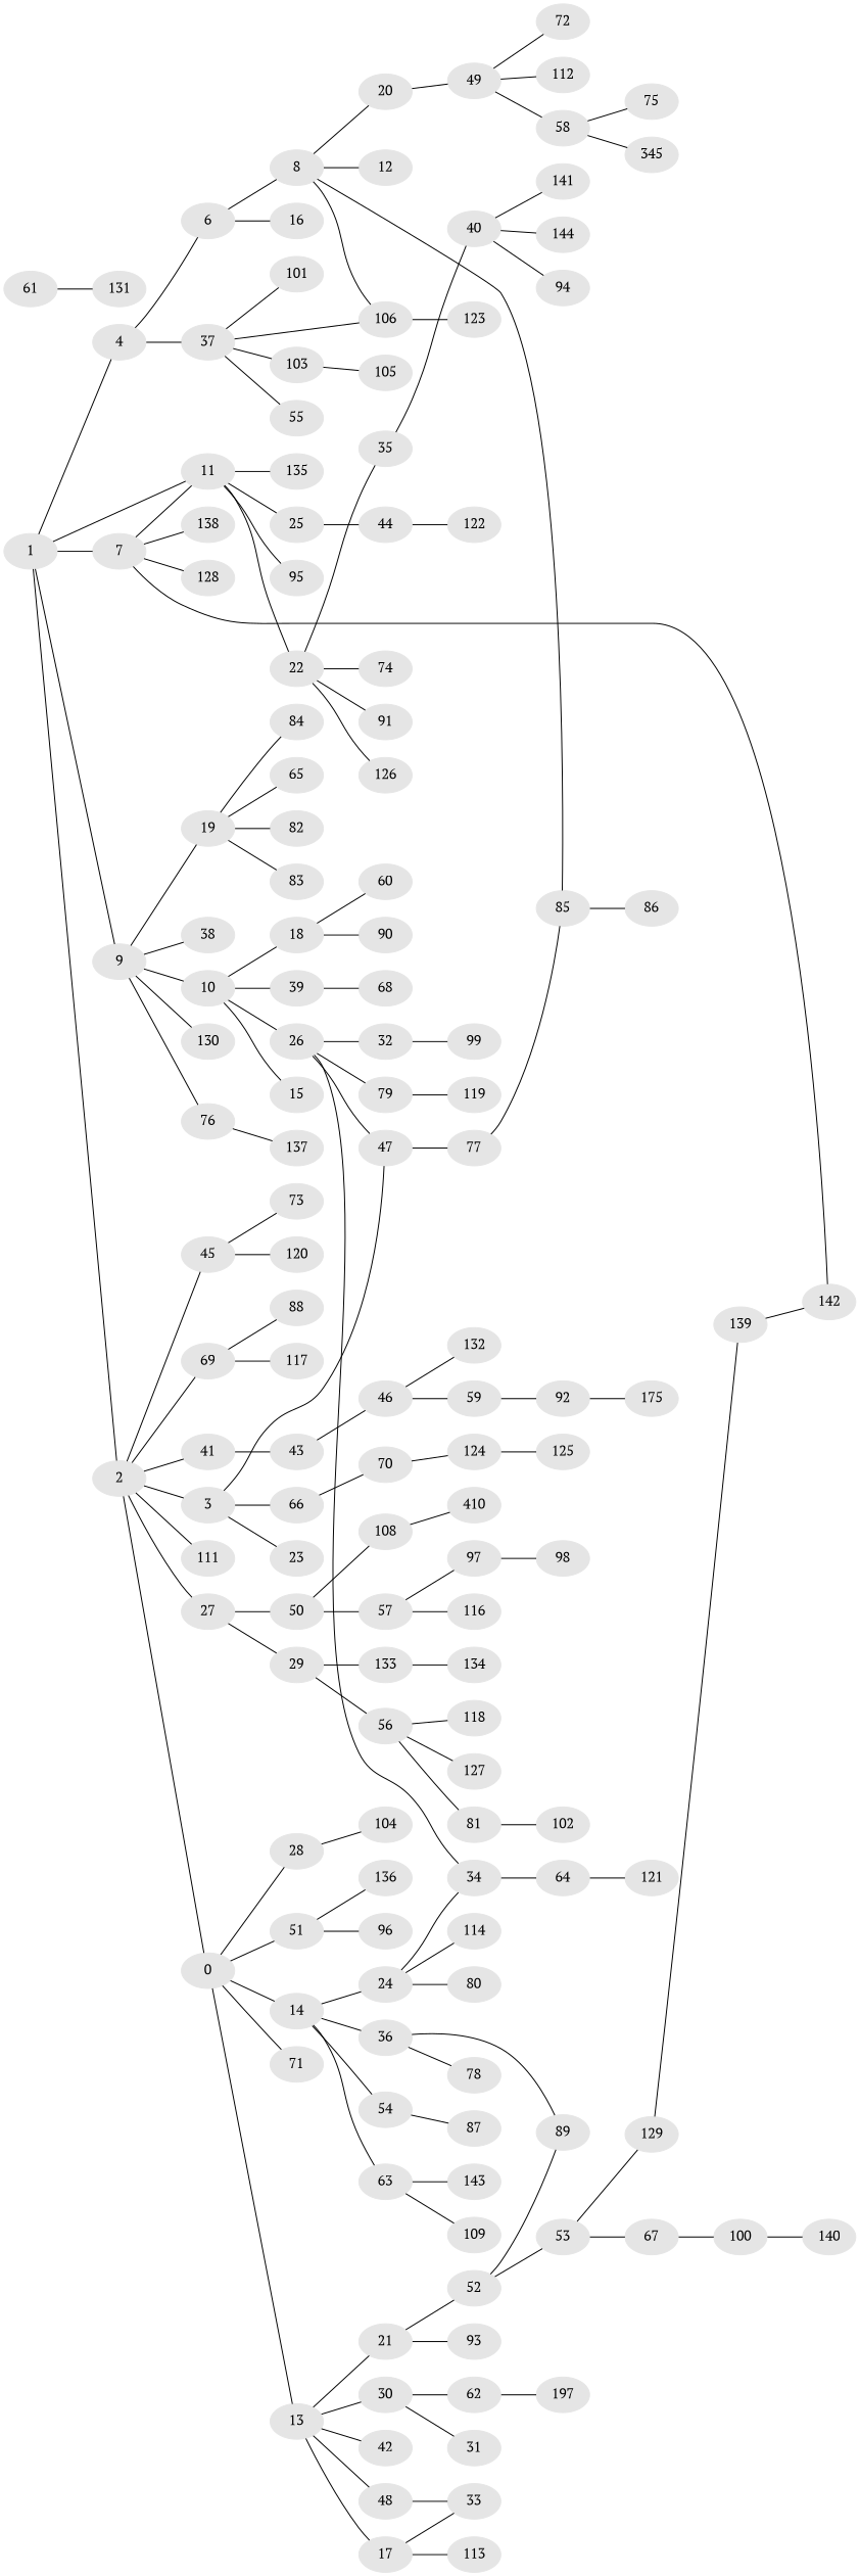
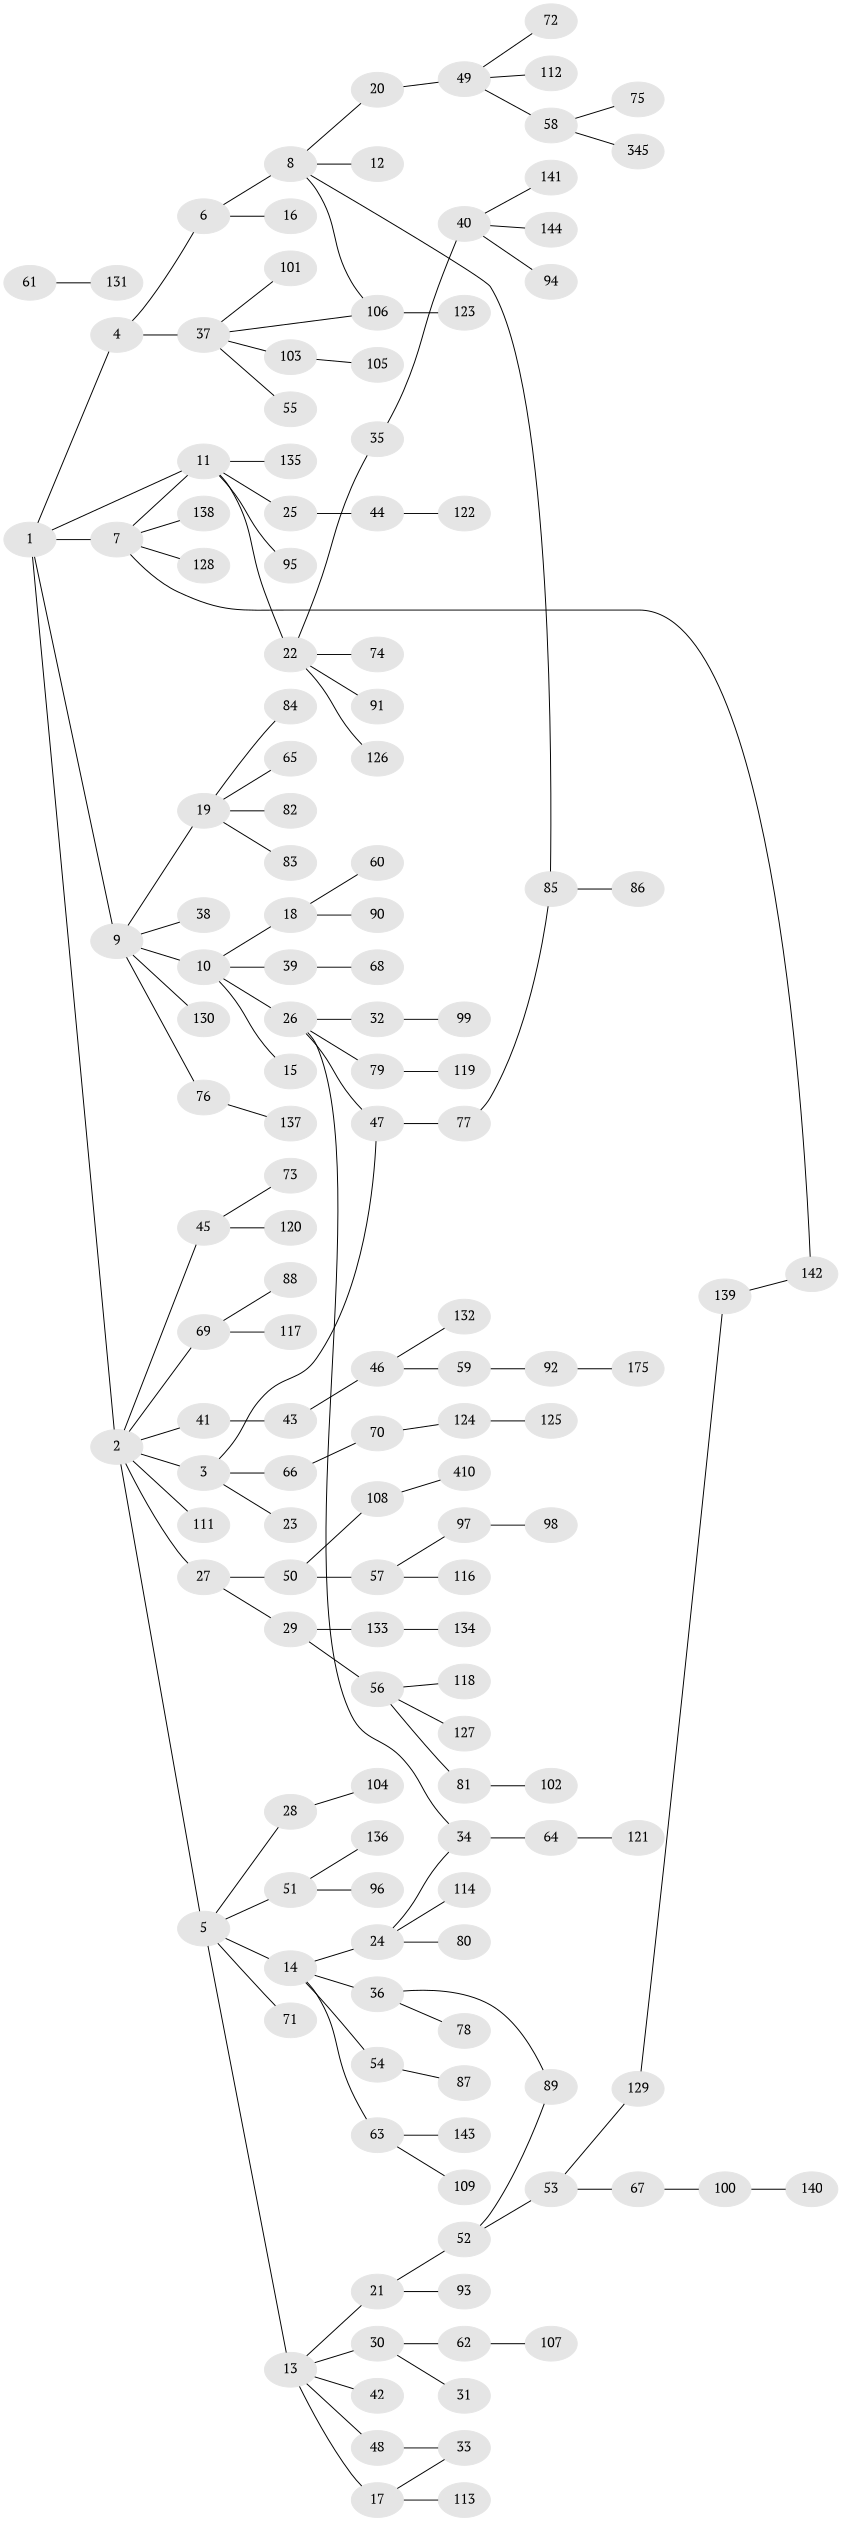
  graph {
    fontname="PT Serif"
    rankdir=LR
    node [color=gray90 fontname="PT Serif" style=filled]
    edge [fontname="PT Serif"]
    1
    2
    4
    7
    9
    11
    3
-   5 [label=0]
+   5
    27
    41
    45
    69
    111
    6
    37
    128
    138
    142
    10
    19
    38
    76
    130
    22
    25
    95
    135
    23
    47
    66
    13
    14
    28
    51
    71
    29
    50
    43
    73
    120
    88
    117
    77
    70
    8
    16
    106
    55
    101
    103
    17
    21
    30
    42
    48
    24
    36
    54
    63
    104
    96
    136
    12
    20
    85
    49
    86
    123
    15
    18
    26
    39
    65
    82
    83
    84
    137
    60
    90
    34
    32
    79
    68
    35
    74
    91
    126
    44
    33
    113
    52
    93
    31
    62
    80
    114
    78
    89
    87
    109
    143
    58
    72
    112
    53
    40
    64
    122
    99
    119
    56
    133
    57
    108
    81
    118
    127
    134
-   107 [label=197]
+   107
    121
    94
    141
    144
    105
    46
    59
    132
    92
    61
    131
    75
    n132 [label=345]
    97
    116
    n135 [label=410]
    67
    129
    100
    139
    102
    98
    n142 [label=175]
    124
    140
    125
    1 -- 2
    1 -- 4
    1 -- 7
    1 -- 9
    1 -- 11
    2 -- 3
    2 -- 5
    2 -- 27
    2 -- 41
    2 -- 45
    2 -- 69
    2 -- 111
    4 -- 6
    4 -- 37
    7 -- 11
    7 -- 128
    7 -- 138
    7 -- 142
    9 -- 10
    9 -- 19
    9 -- 38
    9 -- 76
    9 -- 130
    11 -- 22
    11 -- 25
    11 -- 95
    11 -- 135
    3 -- 23
    3 -- 47
    3 -- 66
    5 -- 13
    5 -- 14
    5 -- 28
    5 -- 51
    5 -- 71
    27 -- 29
    27 -- 50
    41 -- 43
    45 -- 73
    45 -- 120
    69 -- 88
    69 -- 117
    6 -- 8
    6 -- 16
    37 -- 106
    37 -- 55
    37 -- 101
    37 -- 103
    10 -- 15
    10 -- 18
    10 -- 26
    10 -- 39
    19 -- 65
    19 -- 82
    19 -- 83
    19 -- 84
    76 -- 137
    22 -- 35
    22 -- 74
    22 -- 91
    22 -- 126
    25 -- 44
    47 -- 77
    66 -- 70
    13 -- 17
    13 -- 21
    13 -- 30
    13 -- 42
    13 -- 48
    14 -- 24
    14 -- 36
    14 -- 54
    14 -- 63
    28 -- 104
    51 -- 96
    51 -- 136
    29 -- 56
    29 -- 133
    50 -- 57
    50 -- 108
    43 -- 46
    77 -- 85
    70 -- 124
    8 -- 106
    8 -- 12
    8 -- 20
    8 -- 85
    106 -- 123
    103 -- 105
    17 -- 33
    17 -- 113
    21 -- 52
    21 -- 93
    30 -- 31
    30 -- 62
    48 -- 33
    24 -- 34
    24 -- 80
    24 -- 114
    36 -- 78
    36 -- 89
    54 -- 87
    63 -- 109
    63 -- 143
    20 -- 49
    85 -- 86
    49 -- 58
    49 -- 72
    49 -- 112
    18 -- 60
    18 -- 90
    26 -- 47
    26 -- 34
    26 -- 32
    26 -- 79
    39 -- 68
    34 -- 64
    32 -- 99
    79 -- 119
    35 -- 40
    44 -- 122
    52 -- 89
    52 -- 53
    62 -- 107
    58 -- 75
    58 -- n132
    53 -- 67
    53 -- 129
    40 -- 94
    40 -- 141
    40 -- 144
    64 -- 121
    56 -- 81
    56 -- 118
    56 -- 127
    133 -- 134
    57 -- 97
    57 -- 116
    108 -- n135
    81 -- 102
    46 -- 59
    46 -- 132
    59 -- 92
    92 -- n142
    61 -- 131
    97 -- 98
    67 -- 100
    129 -- 139
    100 -- 140
    139 -- 142
    124 -- 125
  }
